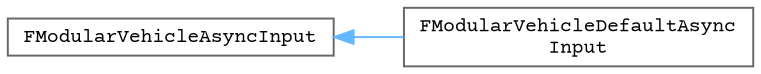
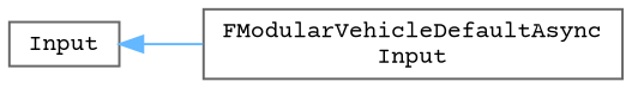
  digraph {
    rankdir=LR
    fontname="Courier Prime"
    node [color=grey40 fillcolor=white fontname="Courier Prime" fontsize=10 shape=box style=filled]
-   n1 [height=0.2 label=FModularVehicleAsyncInput width=0.4]
+   n1 [height=0.2 label=Input width=0.4]
    n2 [height=0.2 label="FModularVehicleDefaultAsync\lInput" width=0.4]
    n1 -> n2 [color=steelblue1 dir=back fontname="Courier Prime" fontsize=10 labelfontname=Helvetica labelfontsize=10 style=solid]
  }
